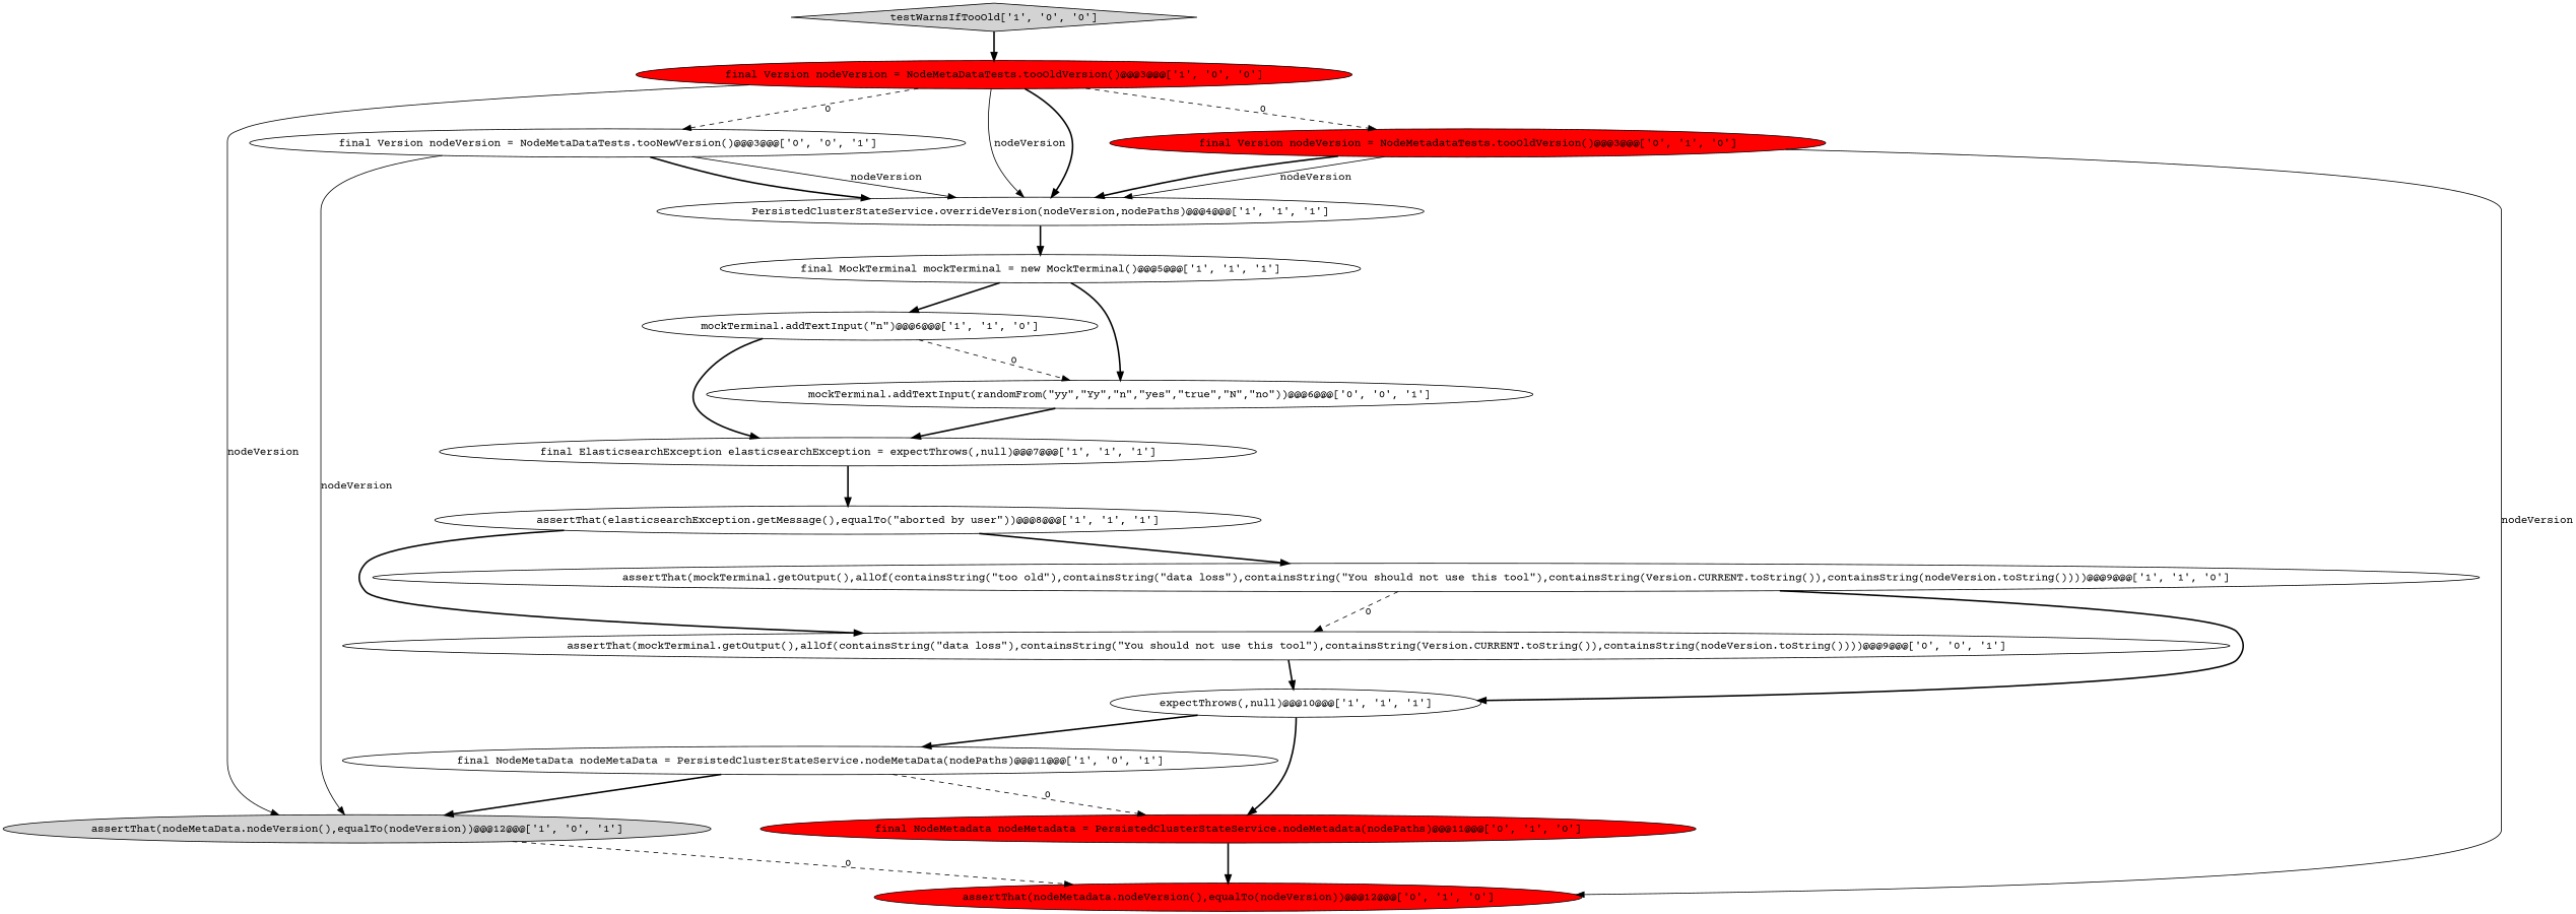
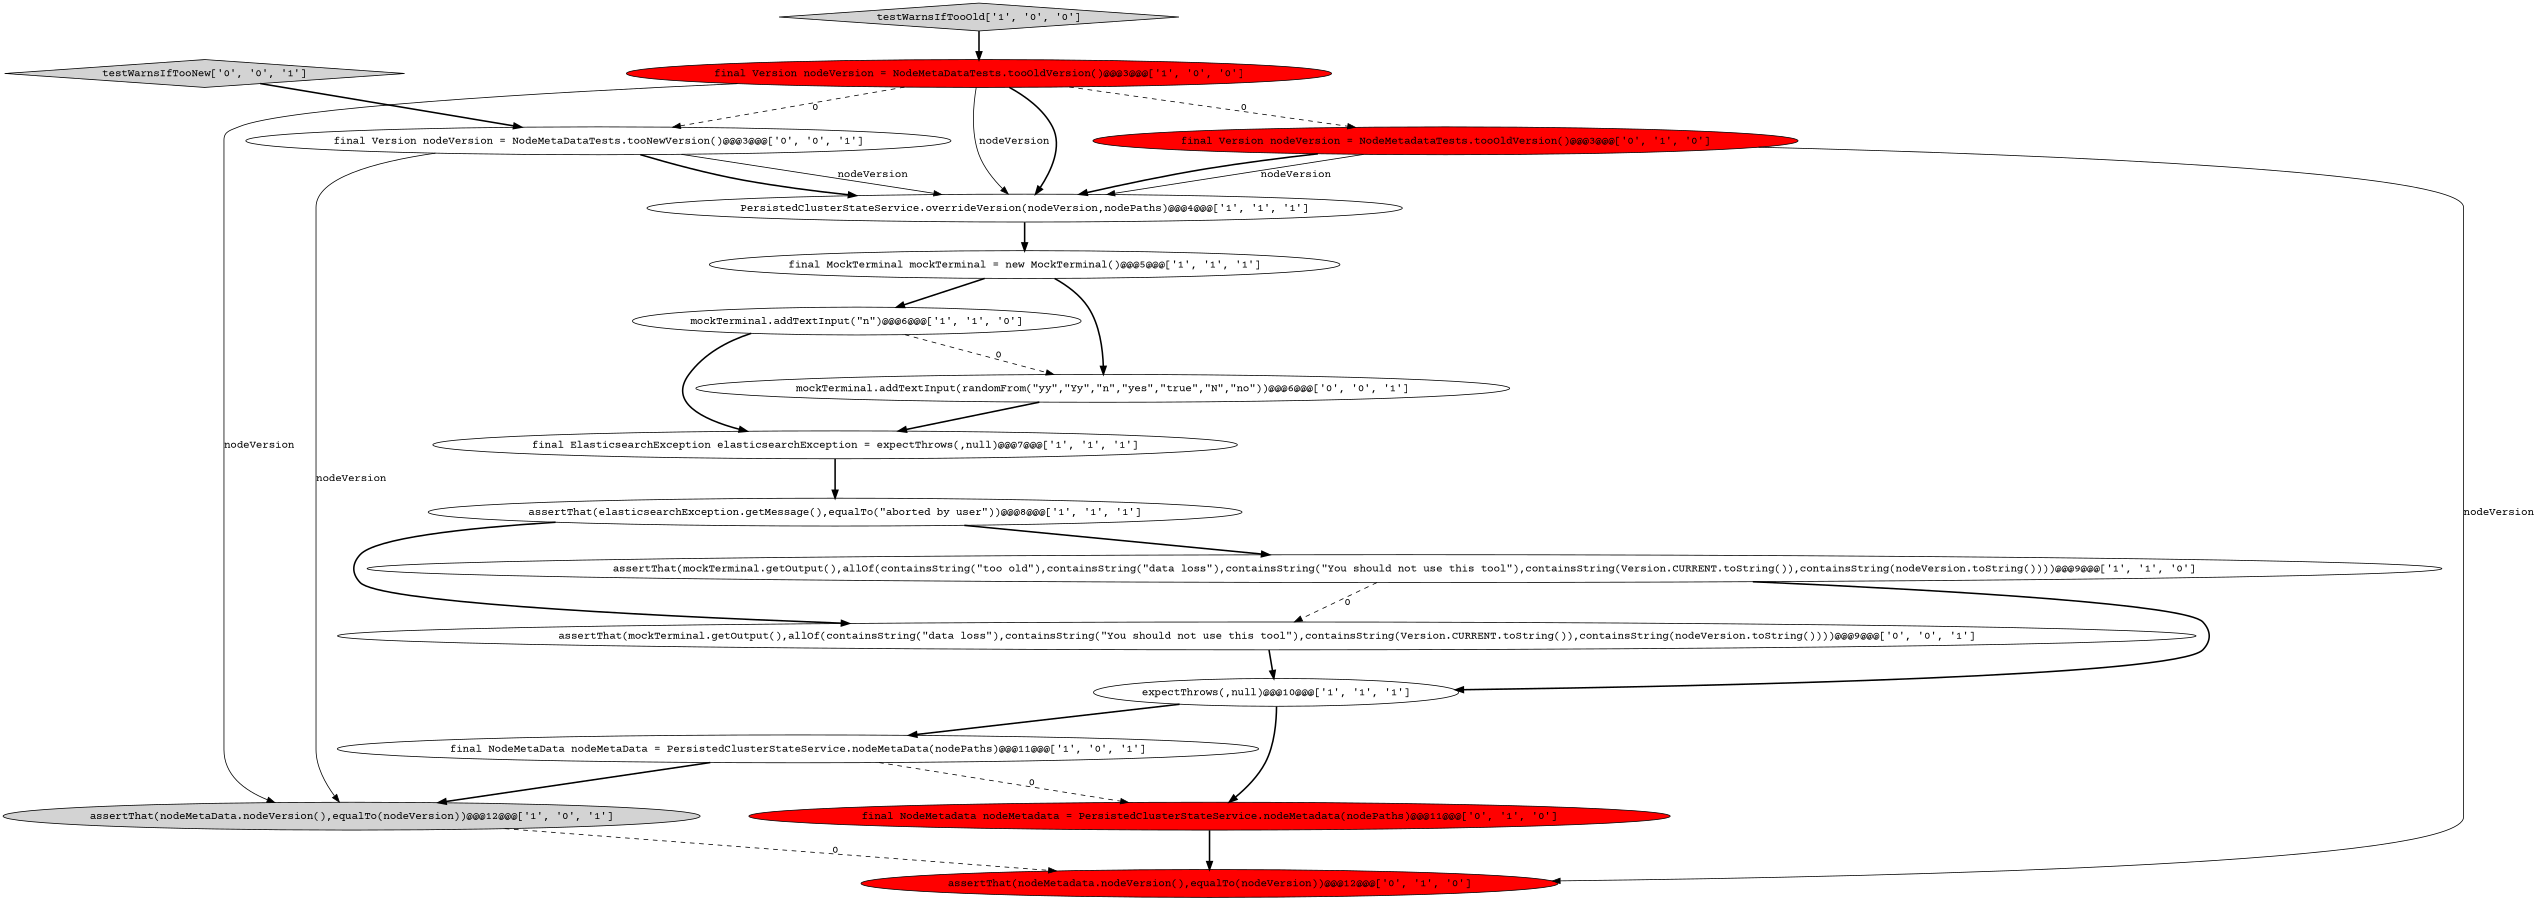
  digraph {
    fontname="Courier Prime"
    node [fillcolor=white fontname="Courier Prime" shape=ellipse style=filled]
    edge [fontname="Courier Prime" style=bold]
    n1 [label="assertThat(mockTerminal.getOutput(),allOf(containsString(\"too old\"),containsString(\"data loss\"),containsString(\"You should not use this tool\"),containsString(Version.CURRENT.toString()),containsString(nodeVersion.toString())))@@@9@@@['1', '1', '0']"]
    n2 [label="assertThat(mockTerminal.getOutput(),allOf(containsString(\"data loss\"),containsString(\"You should not use this tool\"),containsString(Version.CURRENT.toString()),containsString(nodeVersion.toString())))@@@9@@@['0', '0', '1']"]
    n3 [label="expectThrows(,null)@@@10@@@['1', '1', '1']"]
    n4 [label="final NodeMetaData nodeMetaData = PersistedClusterStateService.nodeMetaData(nodePaths)@@@11@@@['1', '0', '1']"]
    n5 [fillcolor=red label="final NodeMetadata nodeMetadata = PersistedClusterStateService.nodeMetadata(nodePaths)@@@11@@@['0', '1', '0']"]
    n6 [fillcolor=red label="assertThat(nodeMetadata.nodeVersion(),equalTo(nodeVersion))@@@12@@@['0', '1', '0']"]
    n7 [label="assertThat(elasticsearchException.getMessage(),equalTo(\"aborted by user\"))@@@8@@@['1', '1', '1']"]
+   n8 [fillcolor=lightgray label="testWarnsIfTooNew['0', '0', '1']" shape=diamond]
    n9 [label="final Version nodeVersion = NodeMetaDataTests.tooNewVersion()@@@3@@@['0', '0', '1']"]
    n10 [label="PersistedClusterStateService.overrideVersion(nodeVersion,nodePaths)@@@4@@@['1', '1', '1']"]
    n11 [fillcolor=lightgray label="assertThat(nodeMetaData.nodeVersion(),equalTo(nodeVersion))@@@12@@@['1', '0', '1']"]
    n12 [label="final MockTerminal mockTerminal = new MockTerminal()@@@5@@@['1', '1', '1']"]
    n13 [fillcolor=lightgray label="testWarnsIfTooOld['1', '0', '0']" shape=diamond]
    n14 [fillcolor=red label="final Version nodeVersion = NodeMetaDataTests.tooOldVersion()@@@3@@@['1', '0', '0']"]
    n15 [fillcolor=red label="final Version nodeVersion = NodeMetadataTests.tooOldVersion()@@@3@@@['0', '1', '0']"]
    n16 [label="mockTerminal.addTextInput(randomFrom(\"yy\",\"Yy\",\"n\",\"yes\",\"true\",\"N\",\"no\"))@@@6@@@['0', '0', '1']"]
    n17 [label="mockTerminal.addTextInput(\"n\")@@@6@@@['1', '1', '0']"]
    n18 [label="final ElasticsearchException elasticsearchException = expectThrows(,null)@@@7@@@['1', '1', '1']"]
    n1 -> n2 [label=0 style=dashed]
    n1 -> n3
    n2 -> n3
    n3 -> n4
    n3 -> n5
    n4 -> n5 [label=0 style=dashed]
    n4 -> n11
    n5 -> n6
    n7 -> n1
    n7 -> n2
+   n8 -> n9
    n9 -> n10
    n9 -> n10 [label=nodeVersion style=solid]
    n9 -> n11 [label=nodeVersion style=solid]
    n10 -> n12
    n11 -> n6 [label=0 style=dashed]
    n12 -> n16
    n12 -> n17
    n13 -> n14
    n14 -> n9 [label=0 style=dashed]
    n14 -> n10
    n14 -> n10 [label=nodeVersion style=solid]
    n14 -> n11 [label=nodeVersion style=solid]
    n14 -> n15 [label=0 style=dashed]
    n15 -> n6 [label=nodeVersion style=solid]
    n15 -> n10 [label=nodeVersion style=solid]
    n15 -> n10
    n16 -> n18
    n17 -> n16 [label=0 style=dashed]
    n17 -> n18
    n18 -> n7
  }
